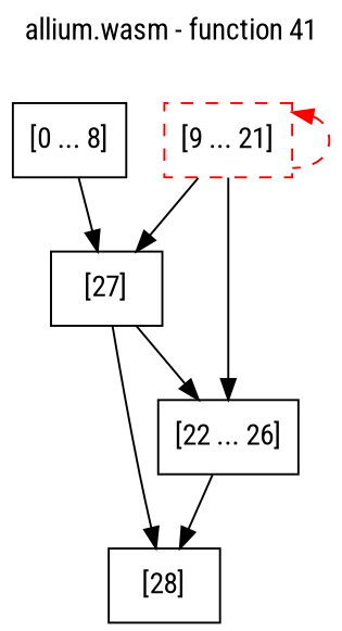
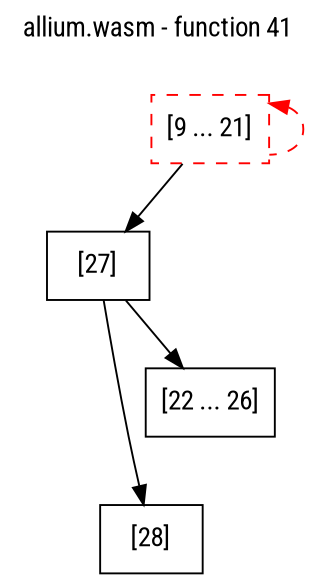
  digraph {
    fontname="Roboto Condensed"
    label="allium.wasm - function 41"
    labelfontcolor=black
    labelfontname=Helvetica
    labelfontsize=16
    labelloc=t
    node [color=black fontname="Roboto Condensed" shape=box style=solid]
    edge [fontname="Roboto Condensed"]
-   n1 [label="[0 ... 8]"]
    n2 [label="[27]"]
    n3 [color=red label="[9 ... 21]" style=dashed]
    n4 [label="[22 ... 26]"]
    n5 [label="[28]"]
-   n1 -> n2
    n2 -> n4
    n2 -> n5
    n3 -> n2
    n3 -> n3 [color=red dir=back style=dashed]
-   n3 -> n4
-   n4 -> n5
  }
